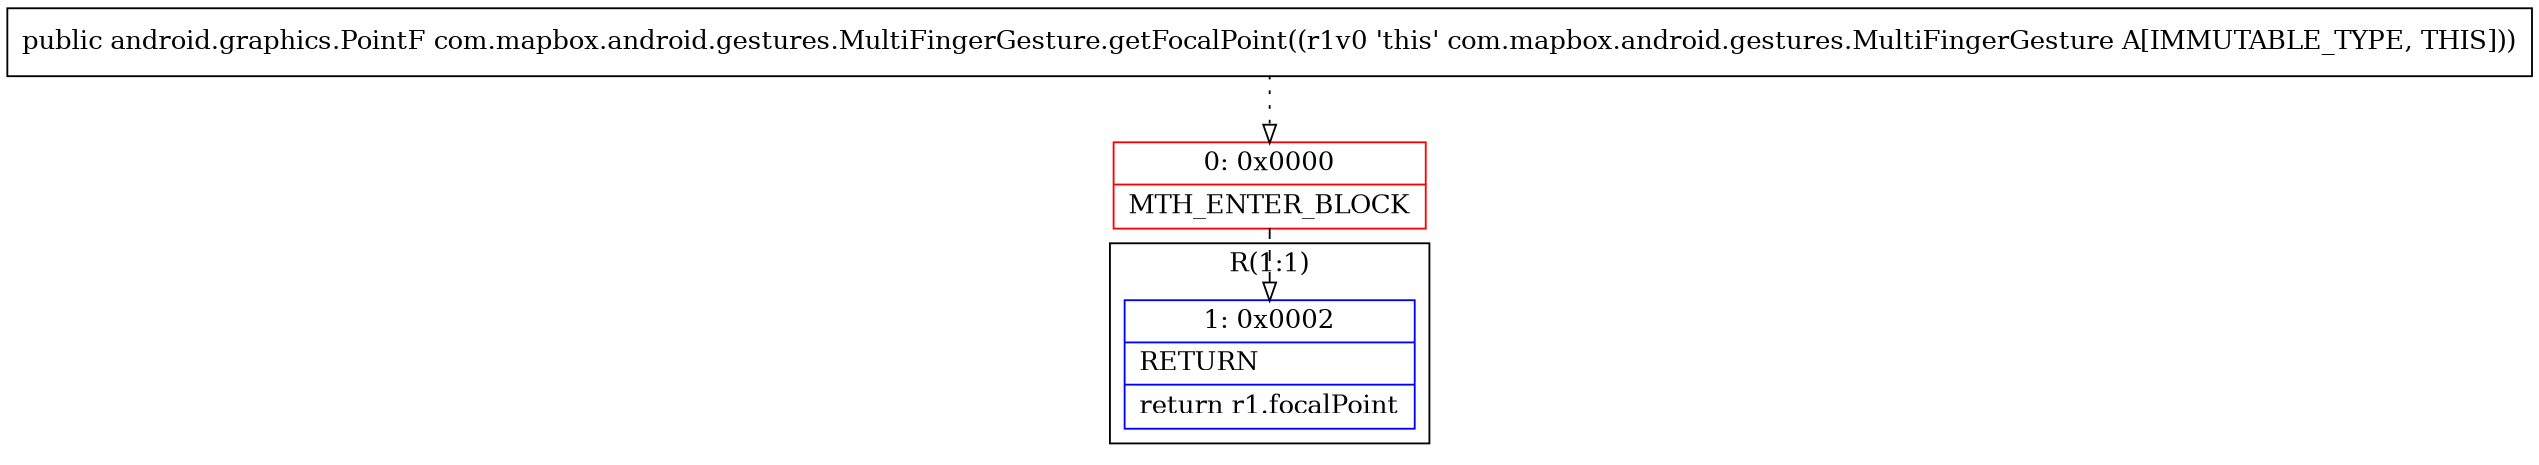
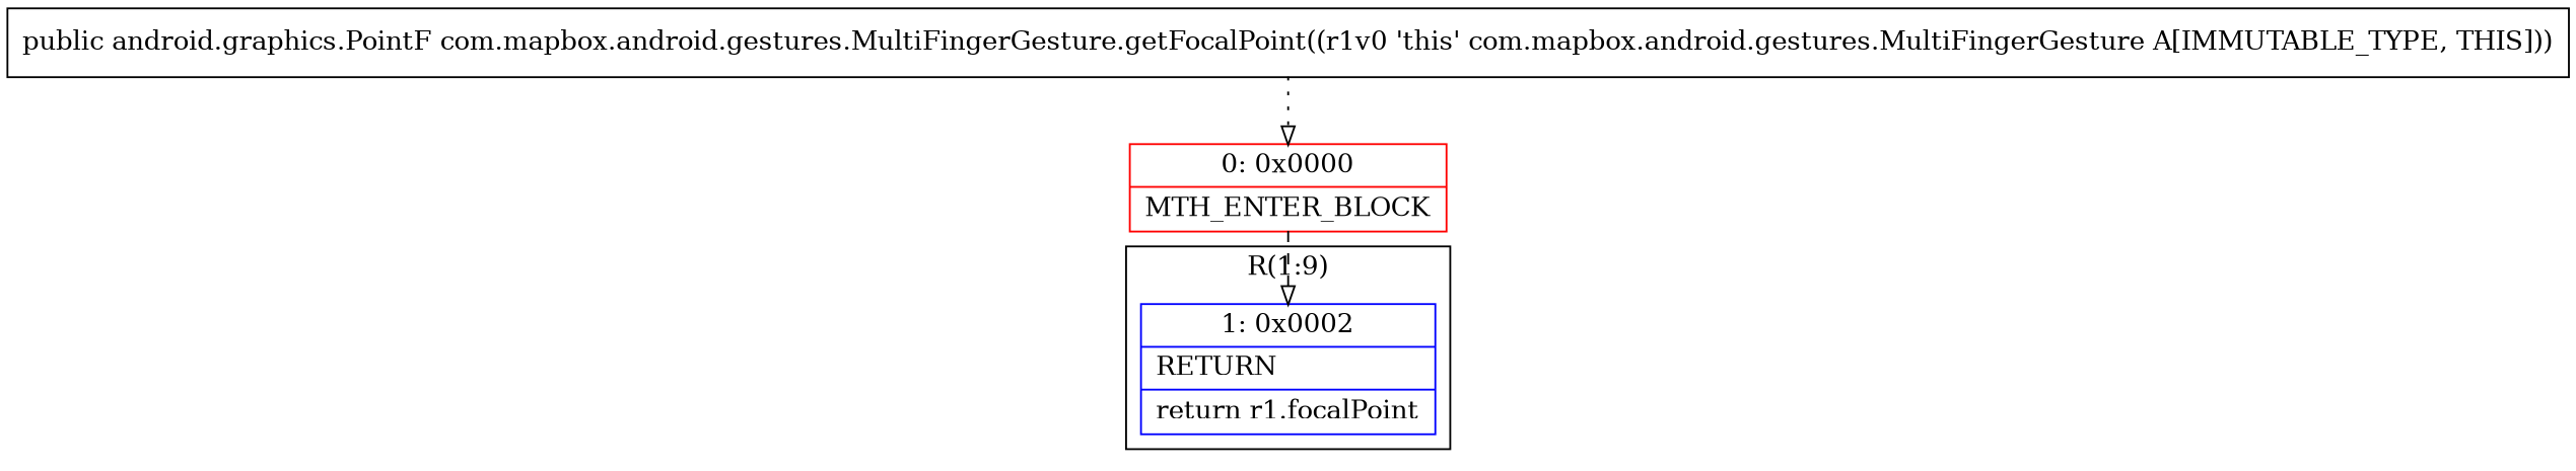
  digraph {
    node [shape=record]
    edge [color=black arrowhead=onormal]
    n1 [color=blue label="{1\:\ 0x0002|RETURN\l|return r1.focalPoint\l}"]
    n2 [color=red label="{0\:\ 0x0000|MTH_ENTER_BLOCK\l}"]
    n3 [label="{public android.graphics.PointF com.mapbox.android.gestures.MultiFingerGesture.getFocalPoint((r1v0 'this' com.mapbox.android.gestures.MultiFingerGesture A[IMMUTABLE_TYPE, THIS])) }"]
    subgraph cluster_1 {
-     label="R(1:1)"
+     label="R(1:9)"
      n1
    }
    n2 -> n1 [style=dashed]
    n3 -> n2 [style=dotted]
  }
